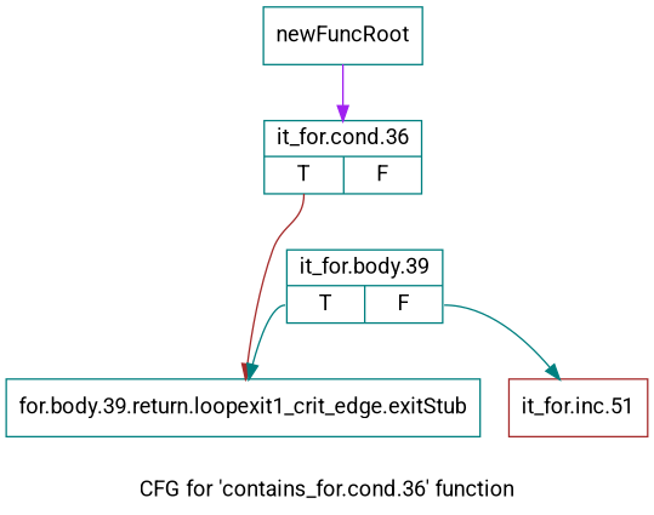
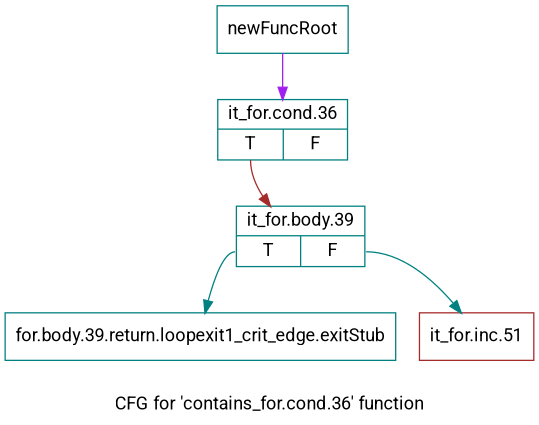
  digraph {
    fontname=Roboto
    label="CFG for 'contains_for.cond.36' function"
    node [color=teal fontname=Roboto shape=record]
    edge [color=teal fontname=Roboto tailport=s0]
    n1 [label="{newFuncRoot}"]
    n2 [label="{it_for.cond.36|{<s0>T|<s1>F}}"]
    n3 [label="{it_for.body.39|{<s0>T|<s1>F}}"]
    n4 [label="{for.body.39.return.loopexit1_crit_edge.exitStub}"]
    n5 [color=brown label="{it_for.inc.51}"]
    n1 -> n2 [color=purple tailport=""]
-   n2 -> n4 [color=brown]
+   n2 -> n3 [color=brown]
    n3 -> n4
    n3 -> n5 [tailport=s1]
  }
